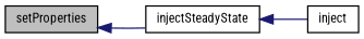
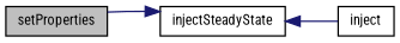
  digraph {
    fontname="Roboto Condensed"
    rankdir=LR
    node [color=black fontname="Roboto Condensed" fontsize=10 shape=record]
    edge [color=midnightblue dir=back fontname="Roboto Condensed" fontsize=10 labelfontname=Helvetica labelfontsize=10 style=solid]
    n1 [fillcolor=grey75 fontcolor=black height=0.2 label=setProperties style=filled width=0.4]
    n2 [height=0.2 label=injectSteadyState width=0.4]
    n3 [height=0.2 label=inject width=0.4]
-   n1 -> n2
+   n2 -> n1
    n2 -> n3
  }
